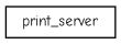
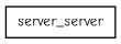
  digraph {
    rankdir=LR
    fontname="Comic Neue"
-   n1 [color=black fillcolor=white fontname="Comic Neue" fontsize=10 height=0.2 label=print_server shape=record style=filled width=0.4]
+   n1 [color=black fillcolor=white fontname="Comic Neue" fontsize=10 height=0.2 label=server_server shape=record style=filled width=0.4]
  }
